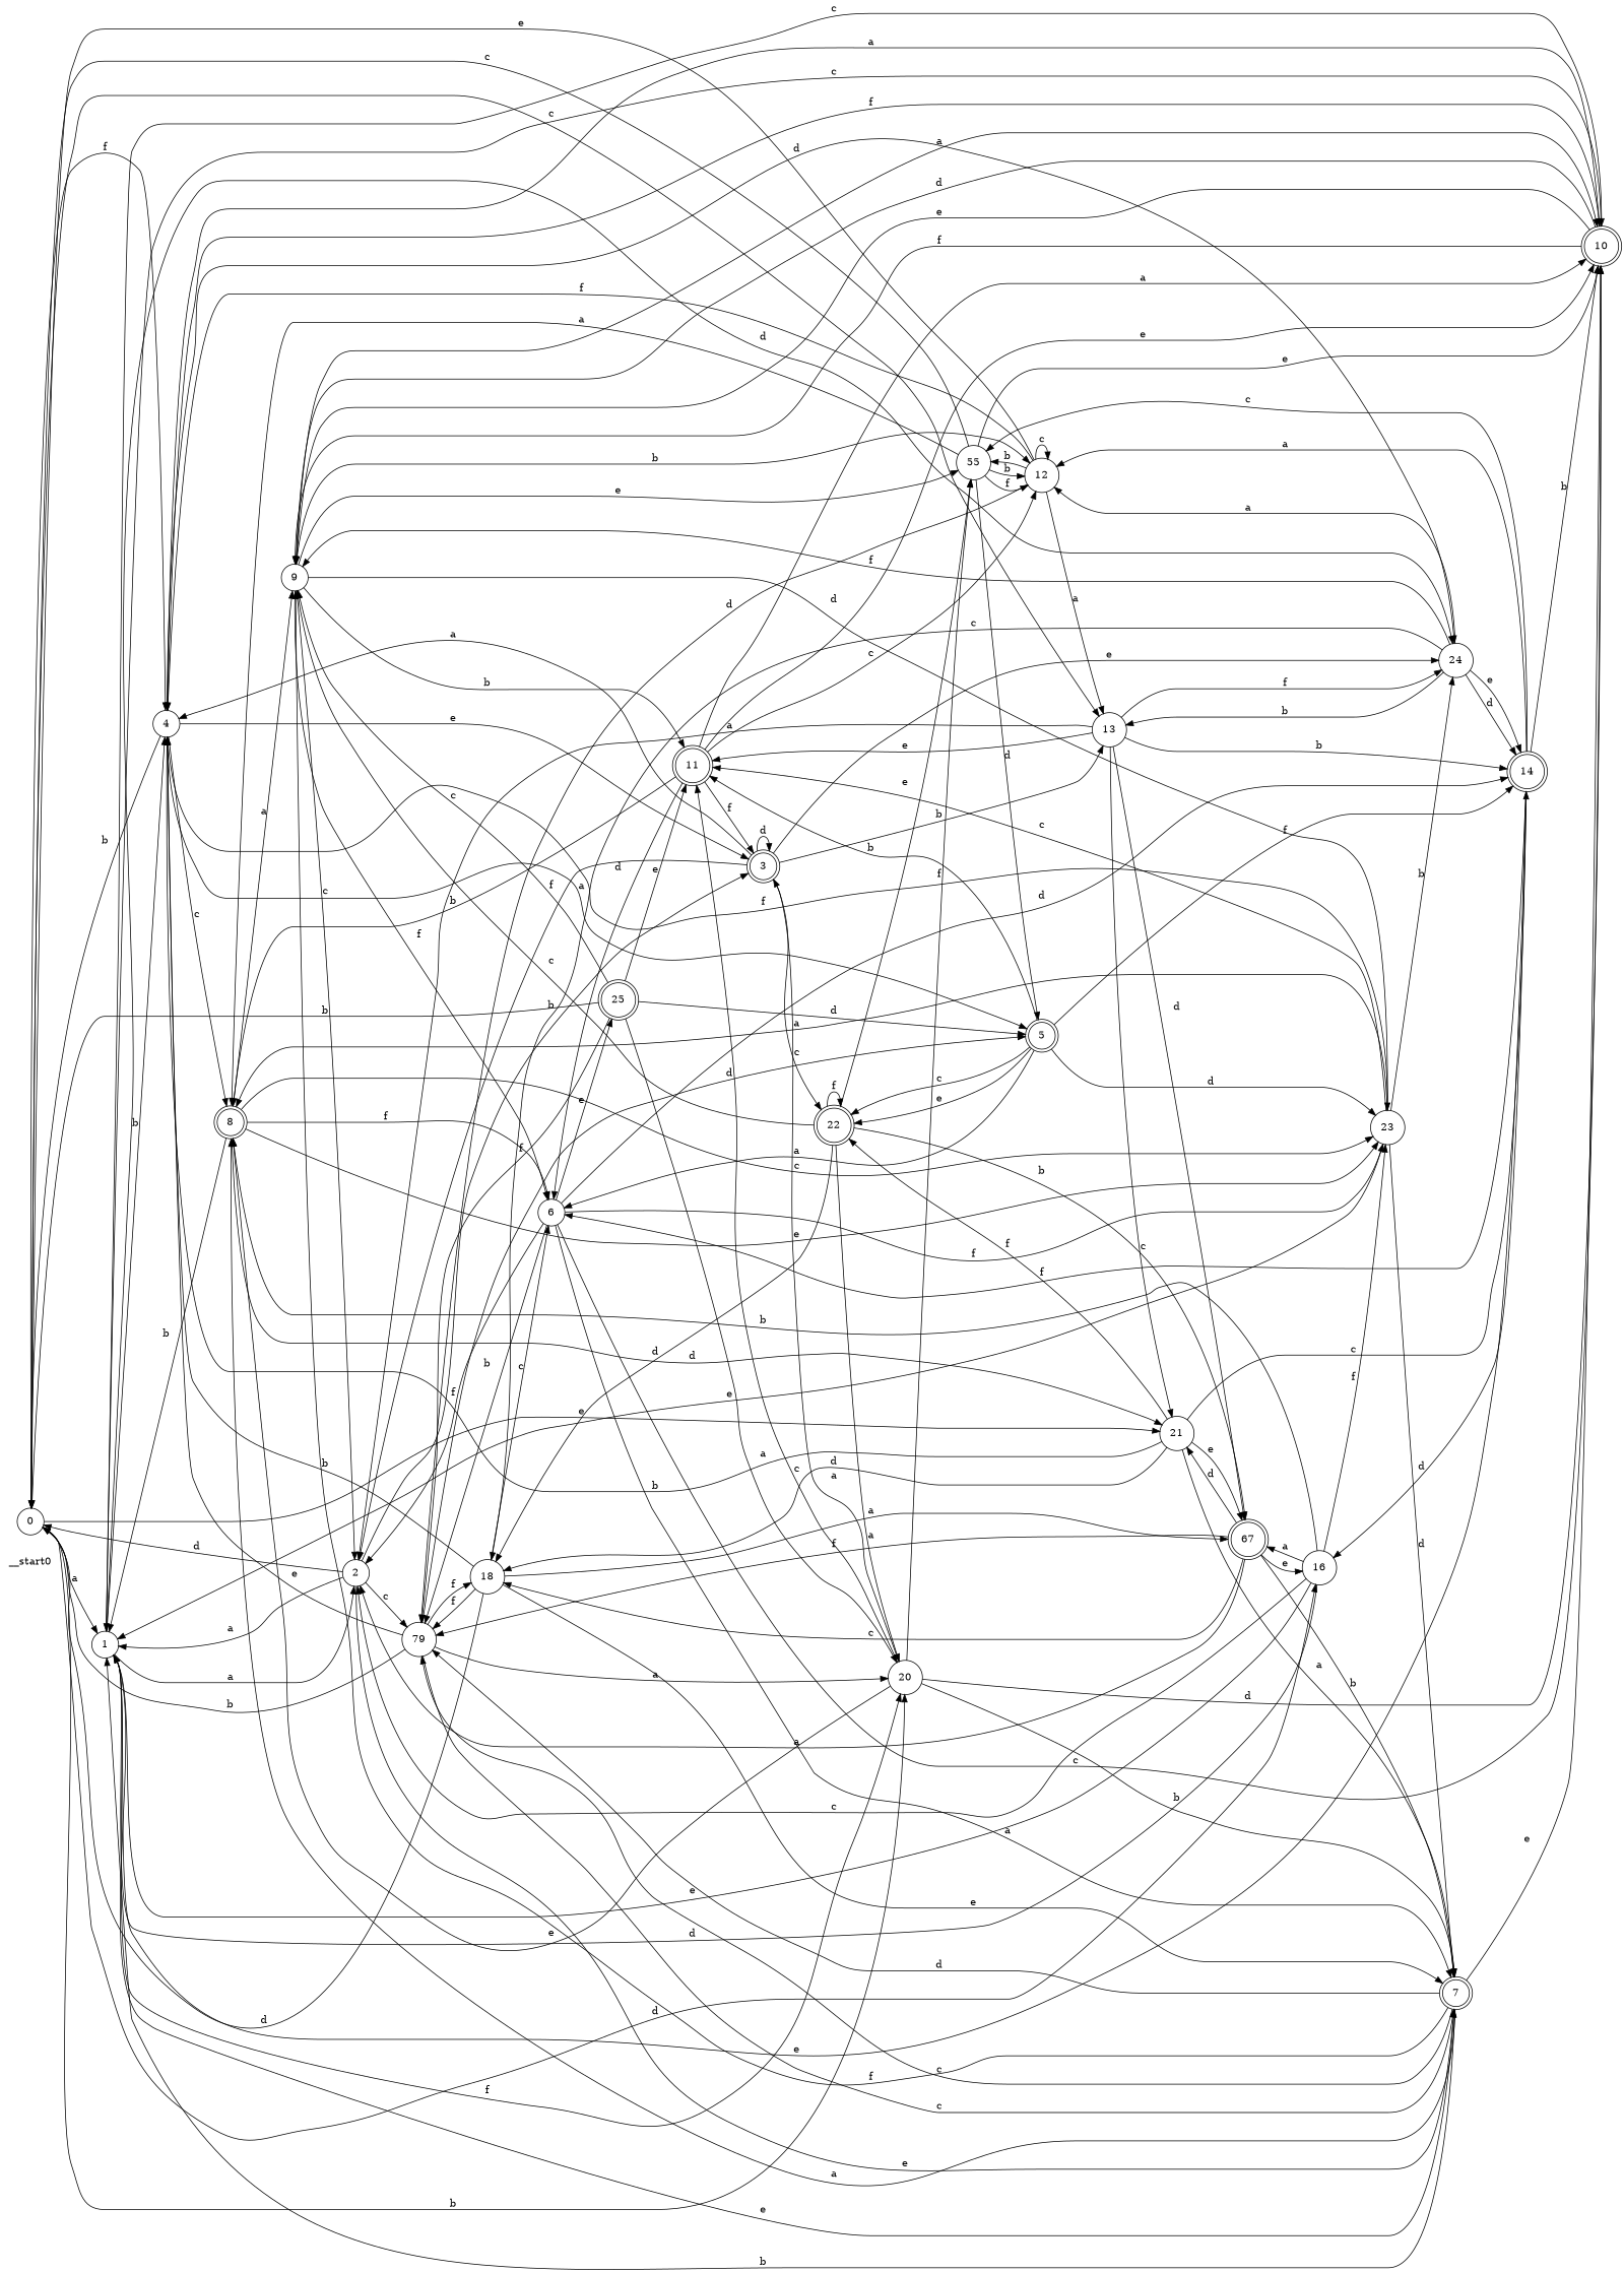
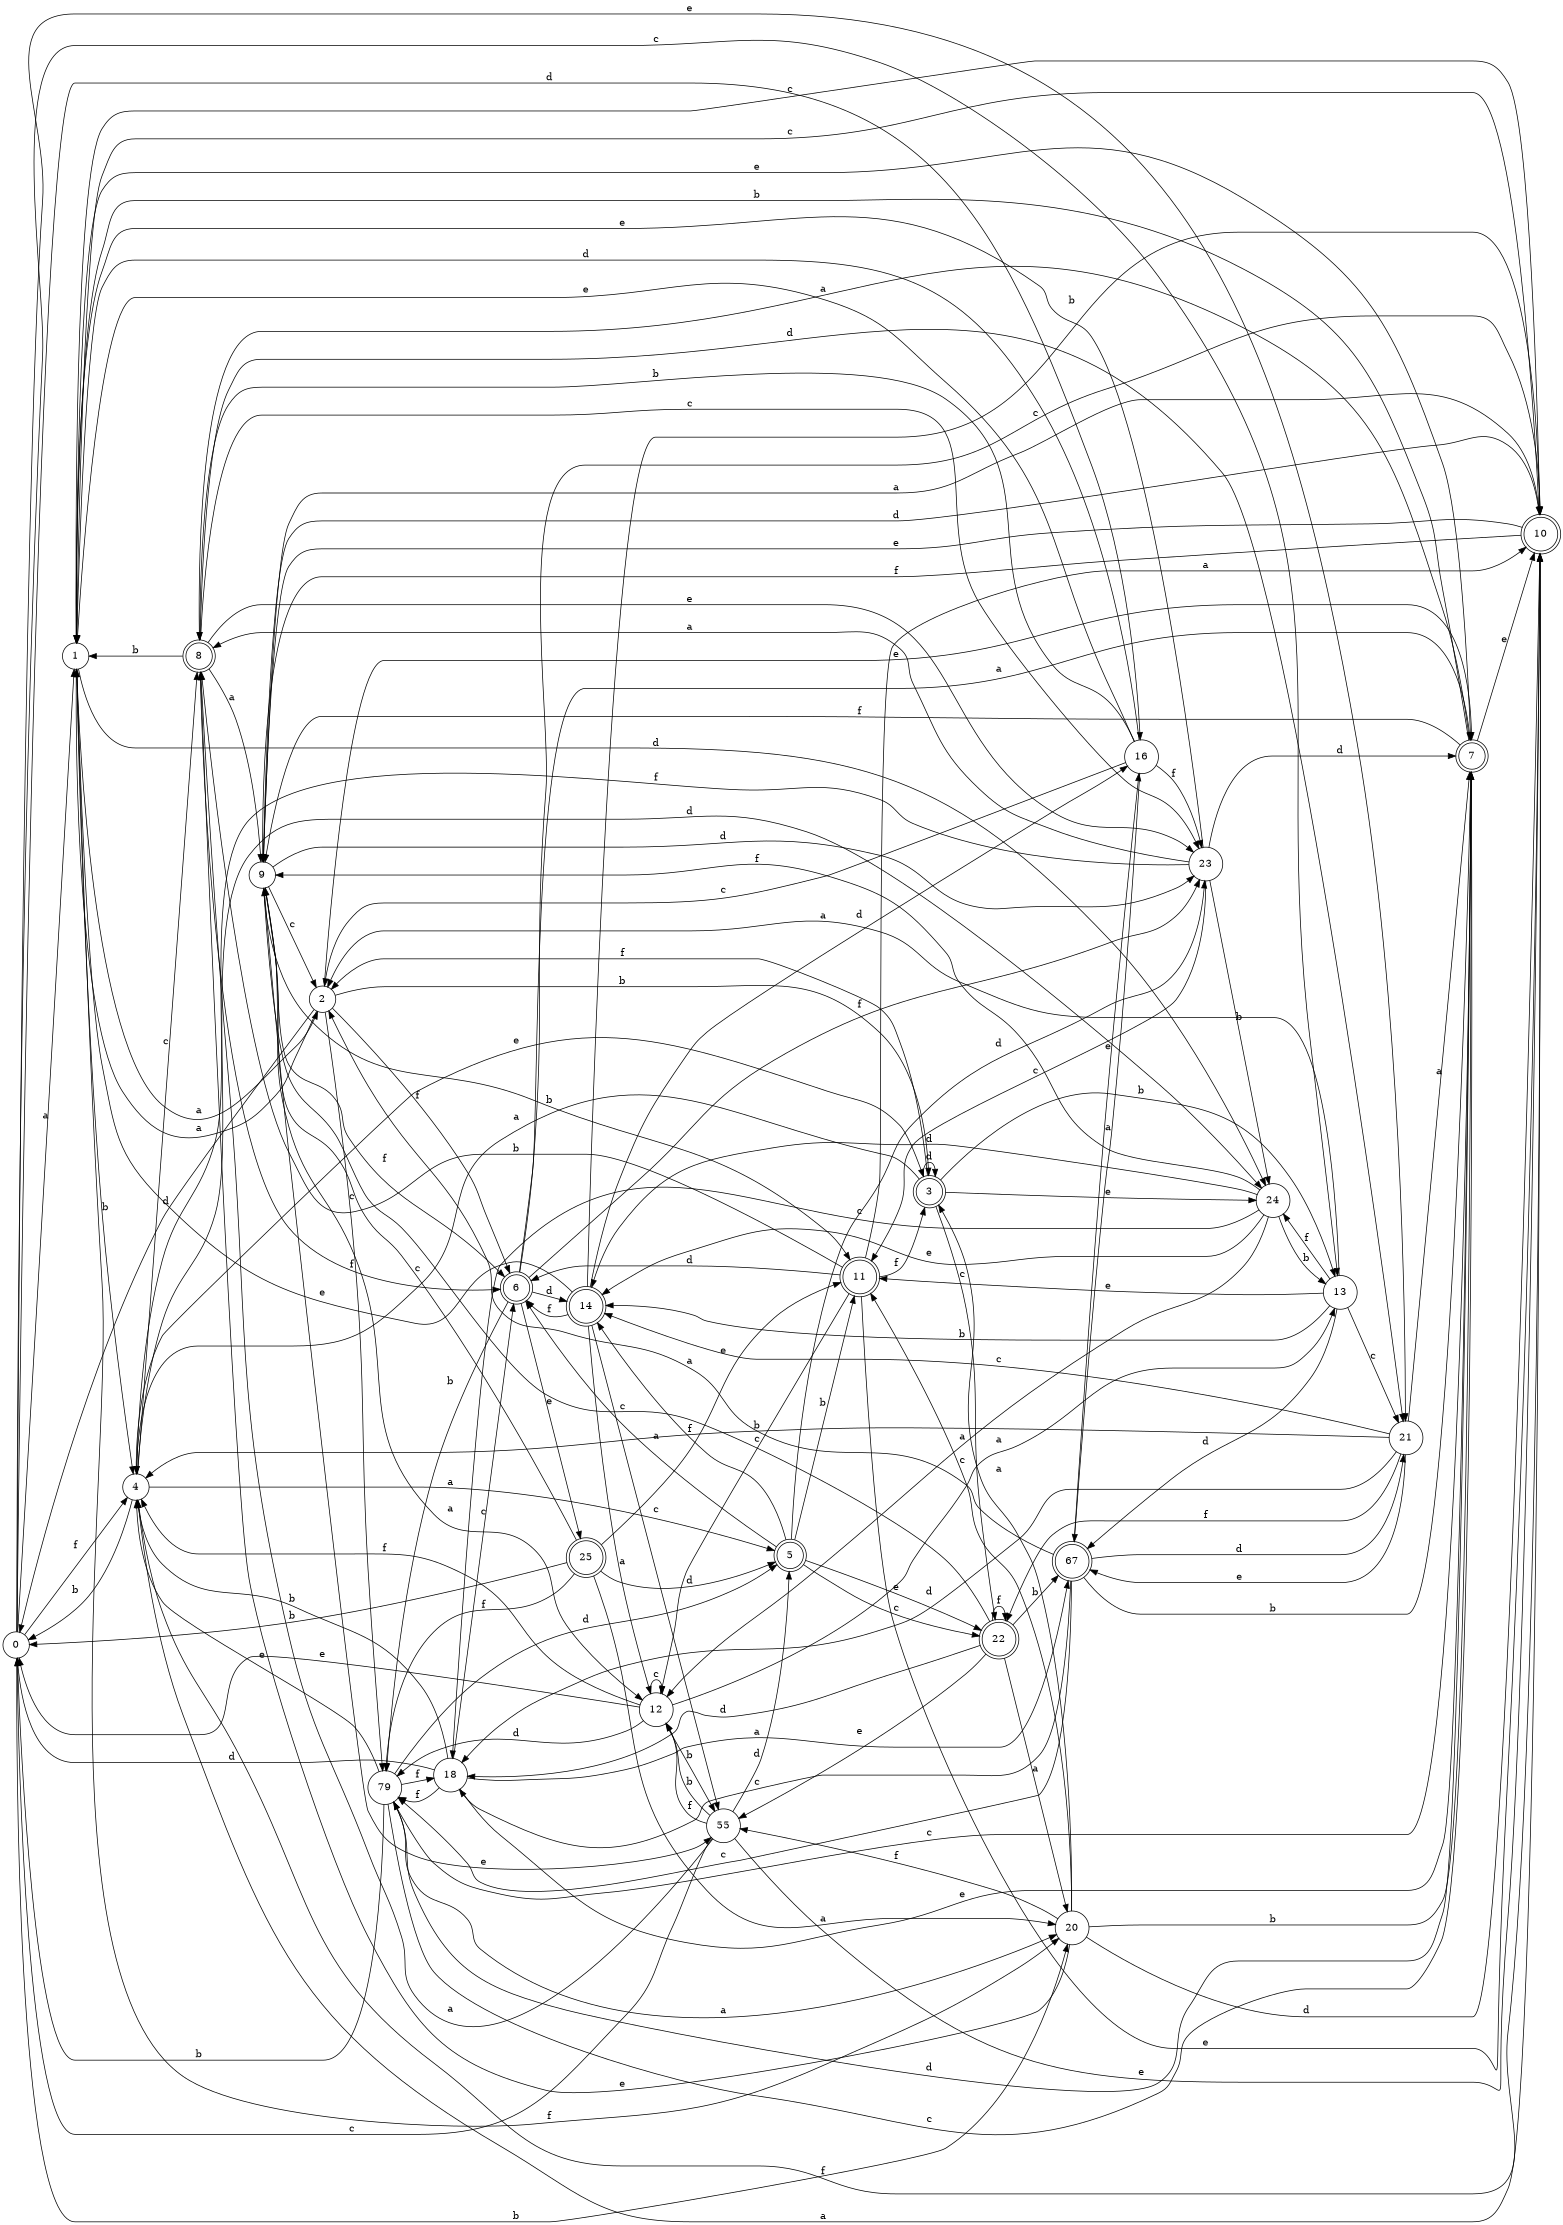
  digraph {
    fontname="DejaVu Serif"
    rankdir=LR
    node [fontname="DejaVu Serif" shape=circle color=black fillcolor=white style=filled]
    edge [fontname="DejaVu Serif"]
-   __start0 [shape=none color="" fillcolor="" style=""]
    n2 [label=0]
    n3 [label=1]
    n4 [label=4]
    n5 [label=13]
    n6 [label=16]
    n7 [label=20]
    n8 [label=21]
    n9 [label=2]
    n10 [label=7 shape=doublecircle style="rounded,filled"]
    n11 [label=10 shape=doublecircle style="rounded,filled"]
    n12 [label=24]
    n13 [label=3 shape=doublecircle style="rounded,filled"]
    n14 [label=5 shape=doublecircle style="rounded,filled"]
    n15 [label=8 shape=doublecircle style="rounded,filled"]
    n16 [label=11 shape=doublecircle]
    n17 [label=14 shape=doublecircle style="rounded,filled"]
    n18 [label=67 shape=doublecircle style="rounded,filled"]
    n19 [label=23]
    n20 [label=55]
    n21 [label=22 shape=doublecircle style="rounded,filled"]
    n22 [label=18]
-   n23 [label=6 style="rounded,filled"]
+   n23 [label=6 shape=doublecircle style="rounded,filled"]
    n24 [label=79]
    n25 [label=9]
    n26 [label=12]
    n27 [label=25 shape=doublecircle style="rounded,filled"]
    n2 -> n3 [label=a]
    n2 -> n4 [label=f]
    n2 -> n5 [label=c]
    n2 -> n6 [label=d]
    n2 -> n7 [label=b]
    n2 -> n8 [label=e]
    n3 -> n4 [label=b]
    n3 -> n7 [label=f]
    n3 -> n9 [label=a]
    n3 -> n10 [label=e]
    n3 -> n11 [label=c]
    n3 -> n12 [label=d]
    n4 -> n2 [label=b]
    n4 -> n11 [label=f]
    n4 -> n12 [label=d]
    n4 -> n13 [label=e]
    n4 -> n14 [label=a]
    n4 -> n15 [label=c]
    n5 -> n8 [label=c]
    n5 -> n9 [label=a]
    n5 -> n12 [label=f]
    n5 -> n16 [label=e]
    n5 -> n17 [label=b]
    n5 -> n18 [label=d]
    n6 -> n3 [label=d]
    n6 -> n3 [label=e]
    n6 -> n9 [label=c]
    n6 -> n15 [label=b]
    n6 -> n18 [label=a]
    n6 -> n19 [label=f]
    n7 -> n10 [label=b]
    n7 -> n11 [label=d]
    n7 -> n13 [label=a]
    n7 -> n15 [label=e]
    n7 -> n16 [label=c]
    n7 -> n20 [label=f]
    n8 -> n4 [label=b]
    n8 -> n10 [label=a]
    n8 -> n17 [label=c]
    n8 -> n18 [label=e]
    n8 -> n21 [label=f]
    n8 -> n22 [label=d]
    n9 -> n2 [label=d]
    n9 -> n3 [label=a]
    n9 -> n10 [label=e]
    n9 -> n13 [label=b]
-   n23 -> n9 [label=f]
+   n9 -> n23 [label=f]
    n9 -> n24 [label=c]
    n10 -> n3 [label=b]
    n10 -> n11 [label=e]
    n10 -> n15 [label=a]
    n10 -> n24 [label=c]
    n10 -> n24 [label=d]
    n10 -> n25 [label=f]
    n11 -> n3 [label=c]
    n11 -> n4 [label=a]
    n11 -> n25 [label=d]
    n11 -> n25 [label=e]
    n11 -> n25 [label=f]
    n12 -> n5 [label=b]
    n12 -> n17 [label=d]
    n12 -> n17 [label=e]
    n12 -> n22 [label=c]
    n12 -> n25 [label=f]
    n12 -> n26 [label=a]
    n13 -> n4 [label=a]
    n13 -> n5 [label=b]
    n13 -> n9 [label=f]
    n13 -> n12 [label=e]
    n13 -> n13 [label=d]
    n13 -> n21 [label=c]
    n14 -> n16 [label=b]
    n14 -> n17 [label=f]
    n14 -> n19 [label=d]
    n14 -> n21 [label=c]
    n14 -> n21 [label=e]
    n14 -> n23 [label=a]
    n15 -> n3 [label=b]
    n15 -> n8 [label=d]
    n15 -> n19 [label=c]
    n15 -> n19 [label=e]
    n15 -> n23 [label=f]
    n15 -> n25 [label=a]
    n16 -> n11 [label=a]
    n16 -> n11 [label=e]
    n16 -> n13 [label=f]
    n16 -> n15 [label=b]
    n16 -> n23 [label=d]
    n16 -> n26 [label=c]
    n17 -> n3 [label=e]
    n17 -> n6 [label=d]
    n17 -> n11 [label=b]
    n17 -> n20 [label=c]
    n17 -> n23 [label=f]
    n17 -> n26 [label=a]
    n18 -> n6 [label=e]
    n18 -> n8 [label=d]
    n18 -> n9 [label=a]
    n18 -> n10 [label=b]
    n18 -> n22 [label=c]
-   n18 -> n24 [label=f]
+   n18 -> n24 [label=c]
    n19 -> n3 [label=e]
    n19 -> n4 [label=f]
    n19 -> n10 [label=d]
    n19 -> n12 [label=b]
    n19 -> n15 [label=a]
    n19 -> n16 [label=c]
    n20 -> n2 [label=c]
    n20 -> n11 [label=e]
    n20 -> n14 [label=d]
    n20 -> n15 [label=a]
    n20 -> n26 [label=b]
    n20 -> n26 [label=f]
    n21 -> n7 [label=a]
    n21 -> n18 [label=b]
    n21 -> n20 [label=e]
    n21 -> n21 [label=f]
    n21 -> n22 [label=d]
    n21 -> n25 [label=c]
    n22 -> n2 [label=d]
    n22 -> n4 [label=b]
    n22 -> n10 [label=e]
    n22 -> n18 [label=a]
    n22 -> n23 [label=c]
    n22 -> n24 [label=f]
    n23 -> n10 [label=a]
    n23 -> n11 [label=c]
    n23 -> n17 [label=d]
    n23 -> n19 [label=f]
    n23 -> n24 [label=b]
    n23 -> n27 [label=e]
    n24 -> n2 [label=b]
    n24 -> n4 [label=e]
    n24 -> n7 [label=a]
    n24 -> n10 [label=c]
    n24 -> n14 [label=d]
    n24 -> n22 [label=f]
    n25 -> n9 [label=c]
    n25 -> n11 [label=a]
    n25 -> n16 [label=b]
    n25 -> n19 [label=d]
    n25 -> n20 [label=e]
    n25 -> n23 [label=f]
-   n25 -> n26 [label=b]
+   n25 -> n26 [label=a]
    n26 -> n2 [label=e]
    n26 -> n4 [label=f]
    n26 -> n5 [label=a]
    n26 -> n20 [label=b]
    n26 -> n24 [label=d]
    n26 -> n26 [label=c]
    n27 -> n2 [label=b]
    n27 -> n7 [label=a]
    n27 -> n14 [label=d]
    n27 -> n16 [label=e]
    n27 -> n24 [label=f]
    n27 -> n25 [label=c]
  }
